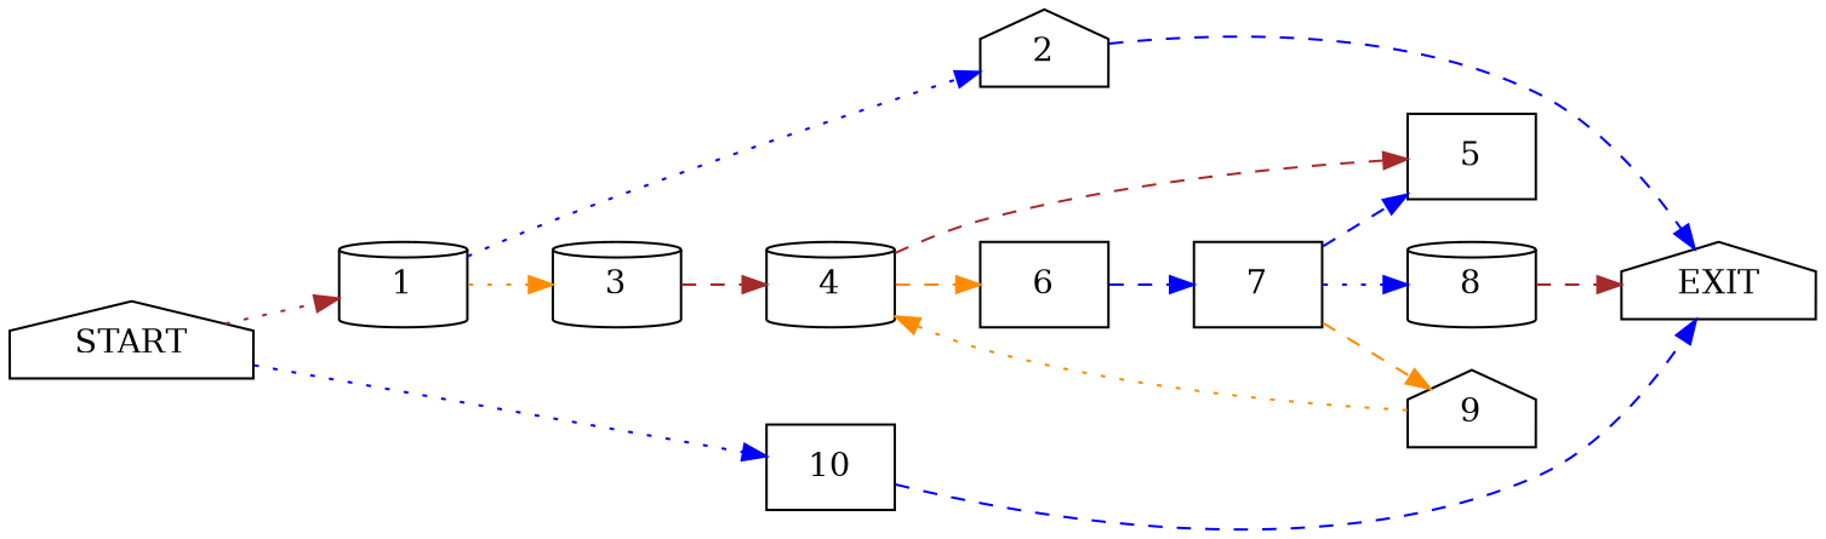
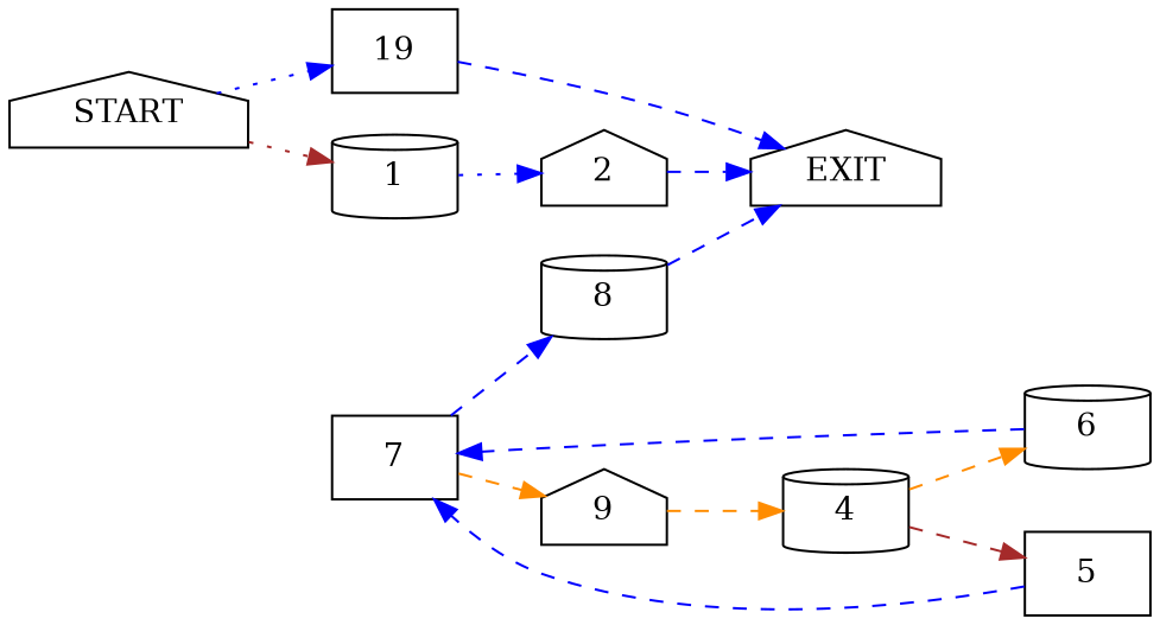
  digraph {
    rankdir=LR
    node [shape=house]
    edge [color=blue style=dashed]
    n1 [label=START]
    1 [shape=cylinder]
-   10 [shape=box]
+   10 [shape=box label=19]
    2
-   3 [shape=cylinder]
    n6 [label=EXIT]
    4 [shape=cylinder]
    5 [shape=box]
-   6 [shape=box]
+   6 [shape=cylinder]
    7 [shape=box]
    8 [shape=cylinder]
    9
    n1 -> 1 [color=brown style=dotted]
    n1 -> 10 [style=dotted]
    1 -> 2 [style=dotted]
-   1 -> 3 [color=darkorange style=dotted]
    10 -> n6
    2 -> n6
-   3 -> 4 [color=brown]
    4 -> 5 [color=brown]
    4 -> 6 [color=darkorange]
-   7 -> 5
+   5 -> 7
    6 -> 7
-   7 -> 8 [style=dotted]
+   7 -> 8
    7 -> 9 [color=darkorange]
-   8 -> n6 [color=brown]
-   9 -> 4 [color=darkorange style=dotted]
+   8 -> n6
+   9 -> 4 [color=darkorange]
  }
